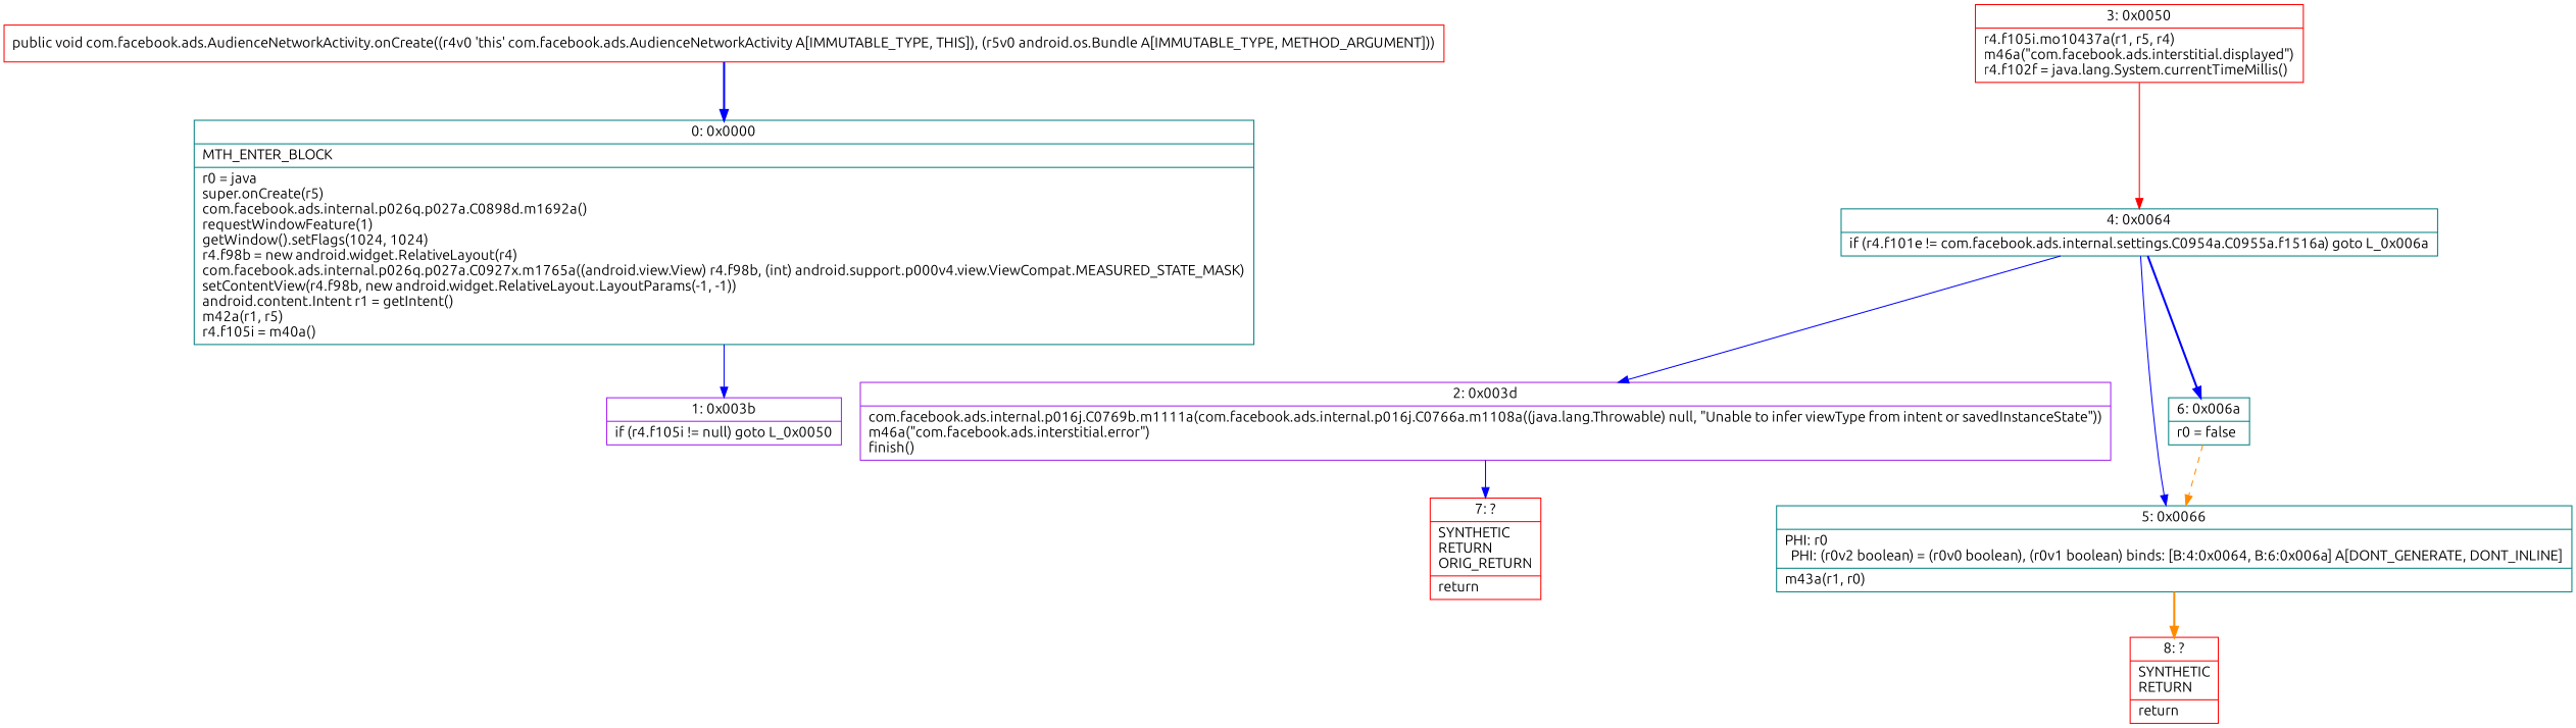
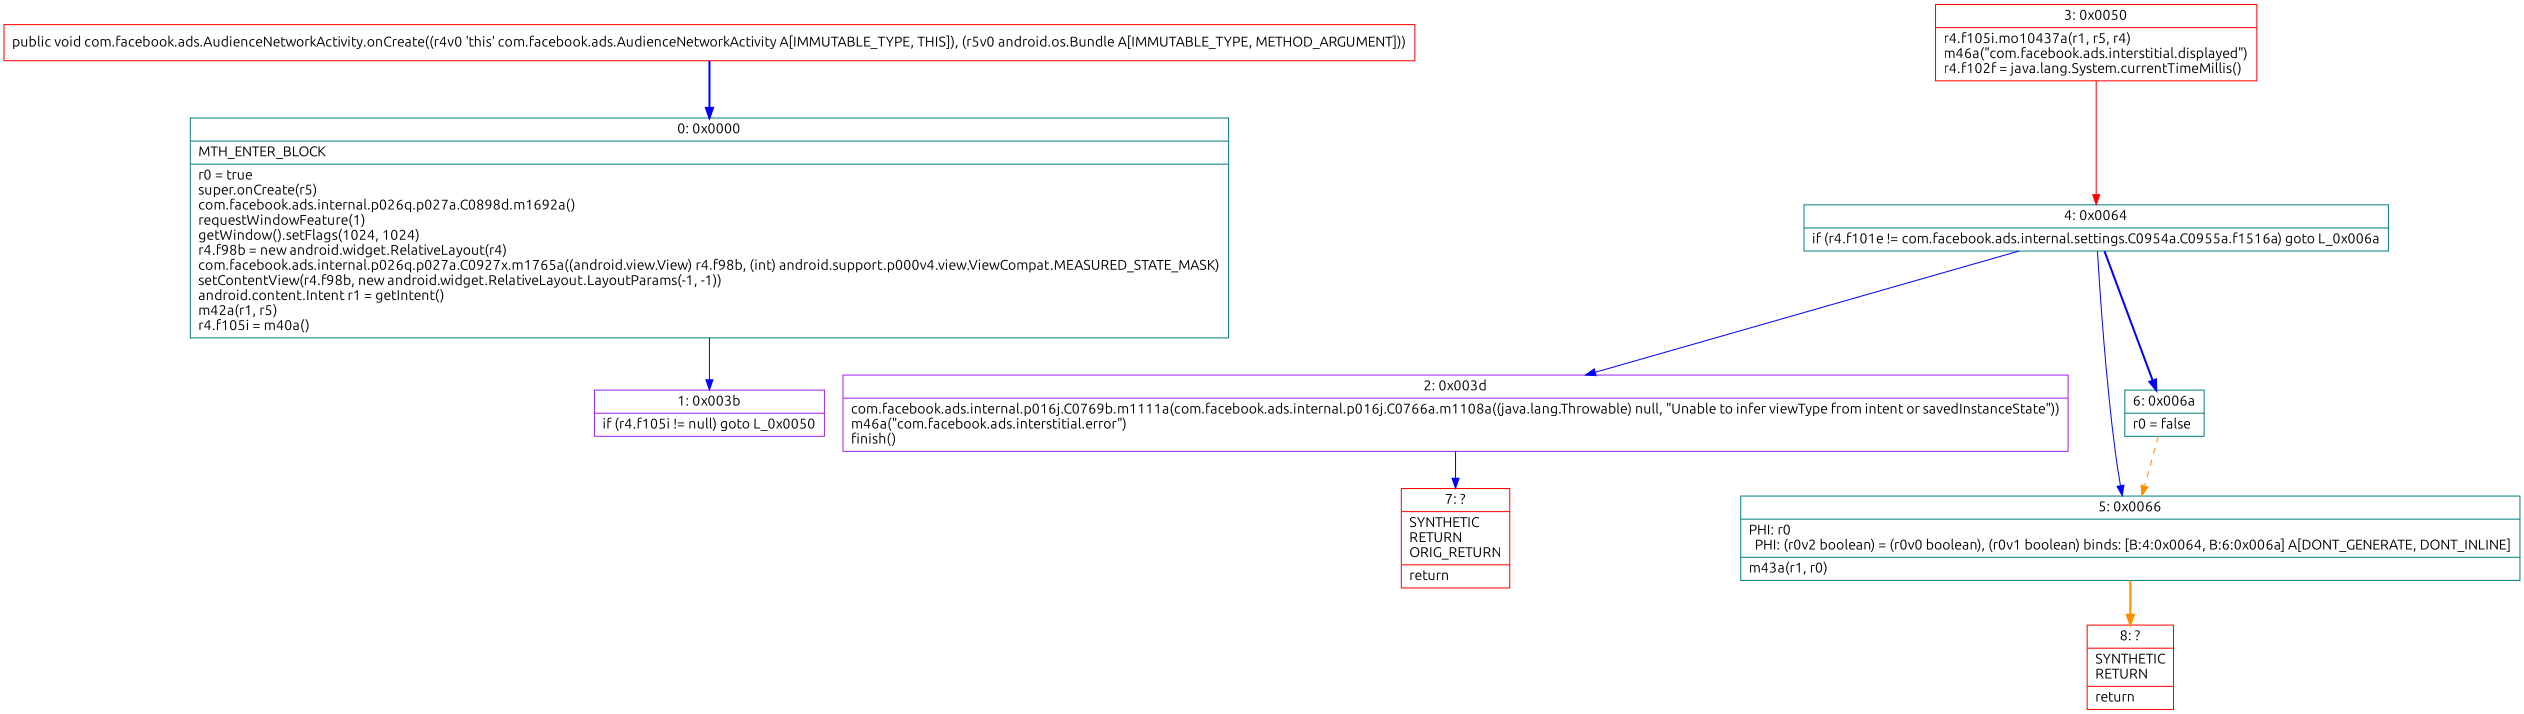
  digraph {
    fontname=Ubuntu
    node [color=teal fontname=Ubuntu shape=record]
    edge [color=blue fontname=Ubuntu style=solid]
-   n1 [label="{0\:\ 0x0000|MTH_ENTER_BLOCK\l|r0 = java\lsuper.onCreate(r5)\lcom.facebook.ads.internal.p026q.p027a.C0898d.m1692a()\lrequestWindowFeature(1)\lgetWindow().setFlags(1024, 1024)\lr4.f98b = new android.widget.RelativeLayout(r4)\lcom.facebook.ads.internal.p026q.p027a.C0927x.m1765a((android.view.View) r4.f98b, (int) android.support.p000v4.view.ViewCompat.MEASURED_STATE_MASK)\lsetContentView(r4.f98b, new android.widget.RelativeLayout.LayoutParams(\-1, \-1))\landroid.content.Intent r1 = getIntent()\lm42a(r1, r5)\lr4.f105i = m40a()\l}"]
+   n1 [label="{0\:\ 0x0000|MTH_ENTER_BLOCK\l|r0 = true\lsuper.onCreate(r5)\lcom.facebook.ads.internal.p026q.p027a.C0898d.m1692a()\lrequestWindowFeature(1)\lgetWindow().setFlags(1024, 1024)\lr4.f98b = new android.widget.RelativeLayout(r4)\lcom.facebook.ads.internal.p026q.p027a.C0927x.m1765a((android.view.View) r4.f98b, (int) android.support.p000v4.view.ViewCompat.MEASURED_STATE_MASK)\lsetContentView(r4.f98b, new android.widget.RelativeLayout.LayoutParams(\-1, \-1))\landroid.content.Intent r1 = getIntent()\lm42a(r1, r5)\lr4.f105i = m40a()\l}"]
    n2 [color=purple label="{1\:\ 0x003b|if (r4.f105i != null) goto L_0x0050\l}"]
    n3 [color=purple label="{2\:\ 0x003d|com.facebook.ads.internal.p016j.C0769b.m1111a(com.facebook.ads.internal.p016j.C0766a.m1108a((java.lang.Throwable) null, \"Unable to infer viewType from intent or savedInstanceState\"))\lm46a(\"com.facebook.ads.interstitial.error\")\lfinish()\l}"]
    n4 [color=red label="{7\:\ ?|SYNTHETIC\lRETURN\lORIG_RETURN\l|return\l}"]
    n5 [color=red label="{3\:\ 0x0050|r4.f105i.mo10437a(r1, r5, r4)\lm46a(\"com.facebook.ads.interstitial.displayed\")\lr4.f102f = java.lang.System.currentTimeMillis()\l}"]
    n6 [label="{4\:\ 0x0064|if (r4.f101e != com.facebook.ads.internal.settings.C0954a.C0955a.f1516a) goto L_0x006a\l}"]
    n7 [label="{5\:\ 0x0066|PHI: r0 \l  PHI: (r0v2 boolean) = (r0v0 boolean), (r0v1 boolean) binds: [B:4:0x0064, B:6:0x006a] A[DONT_GENERATE, DONT_INLINE]\l|m43a(r1, r0)\l}"]
    n8 [label="{6\:\ 0x006a|r0 = false\l}"]
    n9 [color=red label="{8\:\ ?|SYNTHETIC\lRETURN\l|return\l}"]
    n10 [color=red label="{public void com.facebook.ads.AudienceNetworkActivity.onCreate((r4v0 'this' com.facebook.ads.AudienceNetworkActivity A[IMMUTABLE_TYPE, THIS]), (r5v0 android.os.Bundle A[IMMUTABLE_TYPE, METHOD_ARGUMENT])) }"]
    n1 -> n2
    n3 -> n4
    n5 -> n6 [color=red]
    n6 -> n3
    n6 -> n7
    n6 -> n8 [style=bold]
    n7 -> n9 [color=darkorange style=bold]
    n8 -> n7 [color=darkorange style=dashed]
    n10 -> n1 [style=bold]
  }
